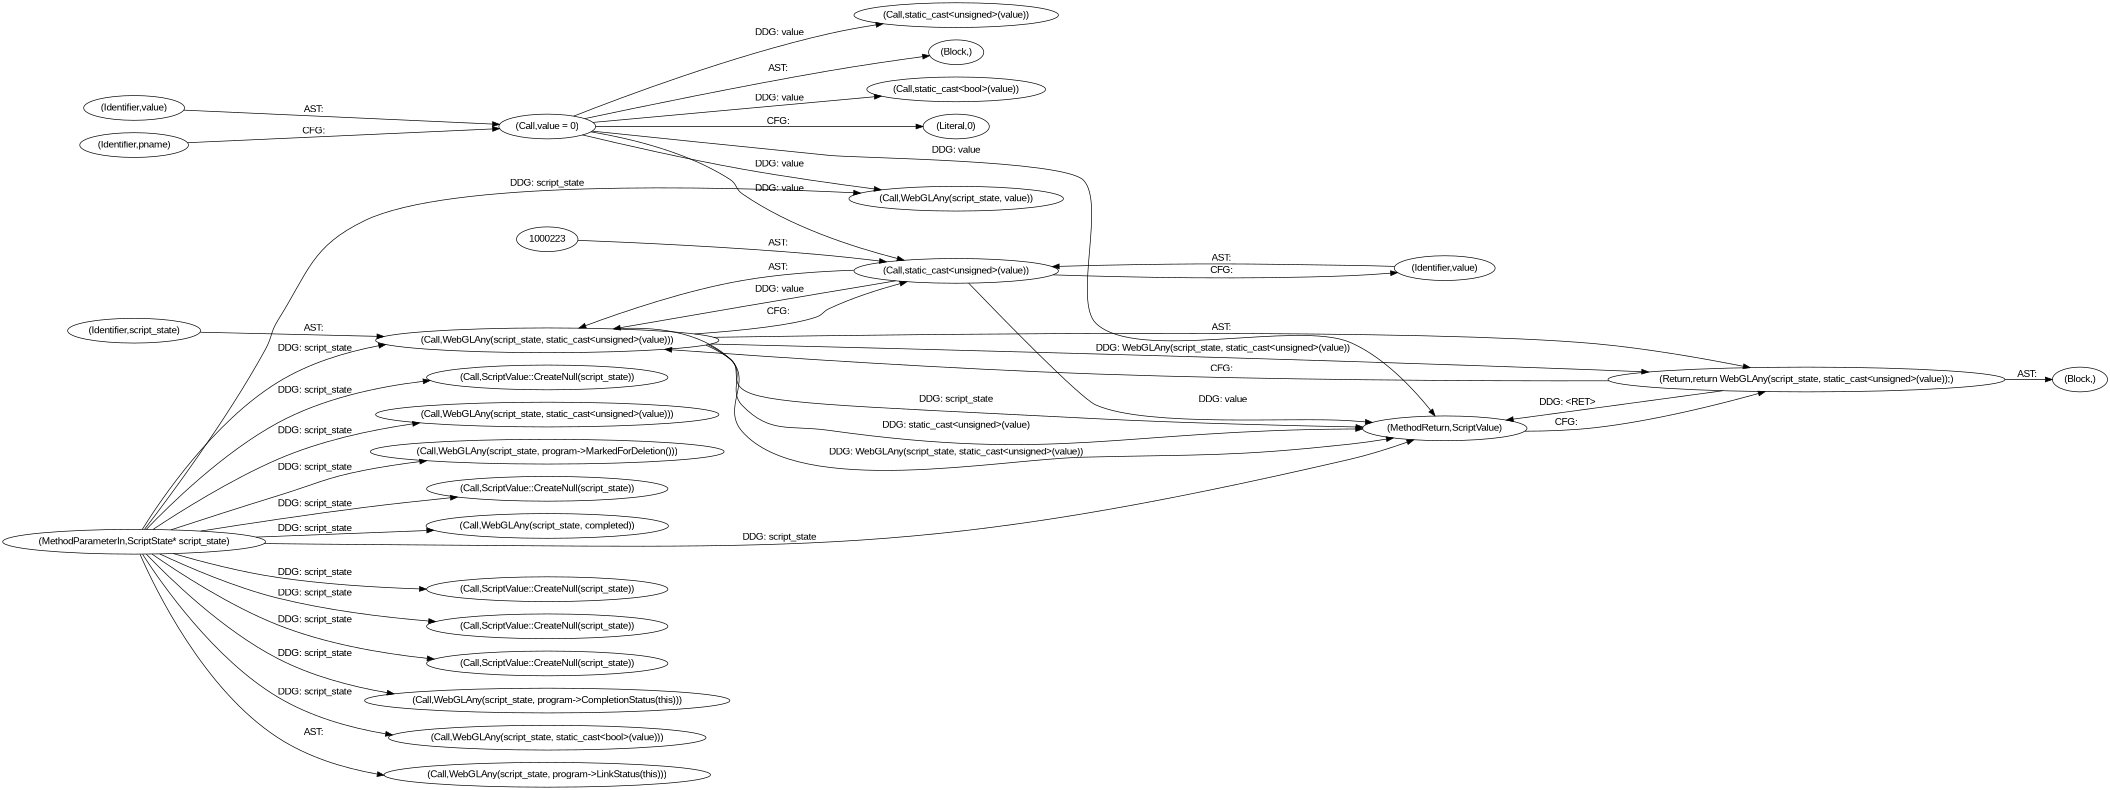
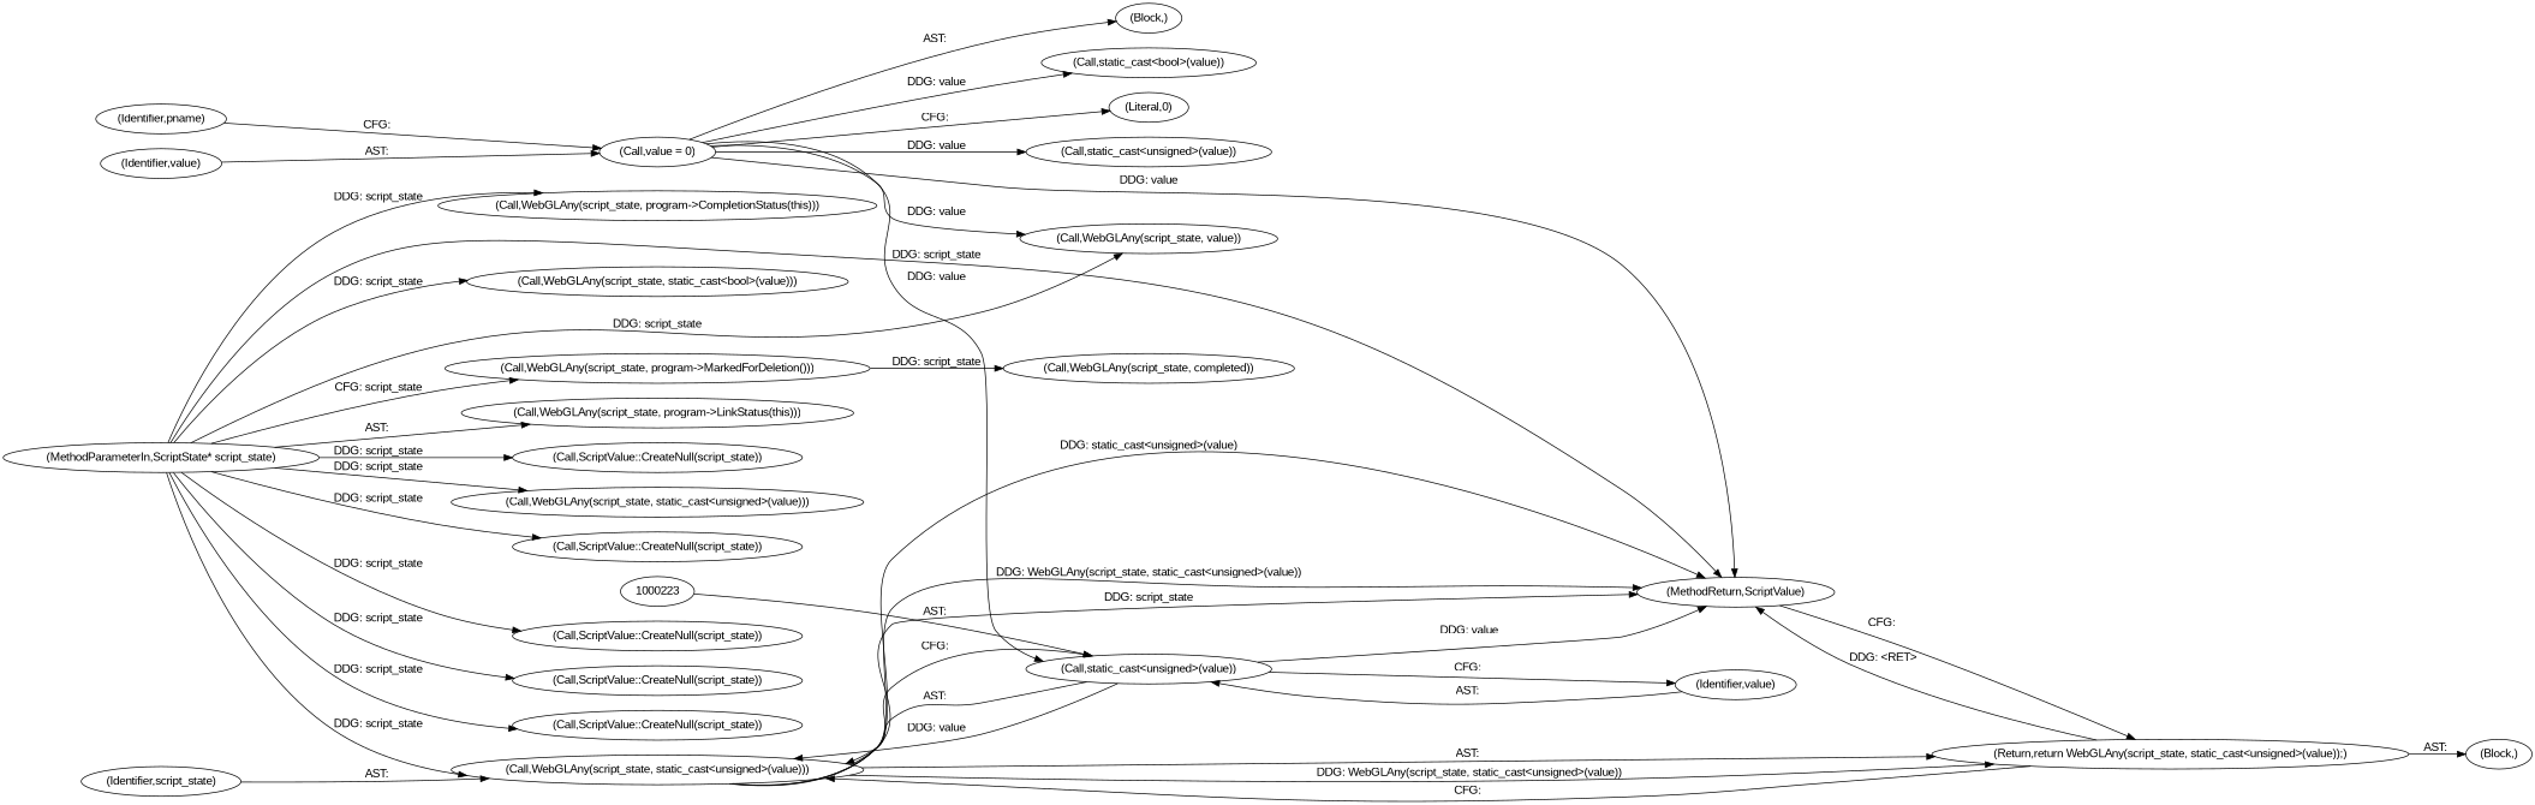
  digraph {
    fontname="Liberation Sans"
    rankdir=LR
    node [fontname="Liberation Sans"]
    edge [fontname="Liberation Sans"]
    n1 [label="(Call,WebGLAny(script_state, static_cast<unsigned>(value)))"]
    n2 [label="(Call,static_cast<unsigned>(value))"]
    n3 [label="(Return,return WebGLAny(script_state, static_cast<unsigned>(value));)"]
    n4 [label="(MethodReturn,ScriptValue)"]
    n5 [label="(Identifier,value)"]
    n6 [label="(Block,)"]
    n7 [label="(MethodParameterIn,ScriptState* script_state)"]
    n8 [label="(Call,ScriptValue::CreateNull(script_state))"]
    n9 [label="(Call,WebGLAny(script_state, completed))"]
    n10 [label="(Call,WebGLAny(script_state, value))"]
    n11 [label="(Call,ScriptValue::CreateNull(script_state))"]
    n12 [label="(Call,ScriptValue::CreateNull(script_state))"]
    n13 [label="(Call,ScriptValue::CreateNull(script_state))"]
    n14 [label="(Call,WebGLAny(script_state, program->CompletionStatus(this)))"]
    n15 [label="(Call,WebGLAny(script_state, static_cast<bool>(value)))"]
    n16 [label="(Call,WebGLAny(script_state, program->LinkStatus(this)))"]
    n17 [label="(Call,ScriptValue::CreateNull(script_state))"]
    n18 [label="(Call,WebGLAny(script_state, static_cast<unsigned>(value)))"]
    n19 [label="(Call,WebGLAny(script_state, program->MarkedForDeletion()))"]
    n20 [label="(Call,value = 0)"]
    n21 [label="(Call,static_cast<unsigned>(value))"]
    n22 [label="(Block,)"]
    n23 [label="(Call,static_cast<bool>(value))"]
    n24 [label="(Literal,0)"]
    n25 [label="(Identifier,pname)"]
    n26 [label="(Identifier,value)"]
    n27 [label="(Identifier,script_state)"]
    1000223
    n1 -> n2 [label="CFG: "]
    n1 -> n3 [label="AST: "]
    n1 -> n3 [label="DDG: WebGLAny(script_state, static_cast<unsigned>(value))"]
    n1 -> n4 [label="DDG: script_state"]
    n1 -> n4 [label="DDG: static_cast<unsigned>(value)"]
    n1 -> n4 [label="DDG: WebGLAny(script_state, static_cast<unsigned>(value))"]
    n2 -> n1 [label="AST: "]
    n2 -> n1 [label="DDG: value"]
    n2 -> n4 [label="DDG: value"]
    n2 -> n5 [label="CFG: "]
    n3 -> n1 [label="CFG: "]
    n3 -> n4 [label="DDG: <RET>"]
    n3 -> n6 [label="AST: "]
    n4 -> n3 [label="CFG: "]
    n5 -> n2 [label="AST: "]
    n7 -> n1 [label="DDG: script_state"]
    n7 -> n4 [label="DDG: script_state"]
    n7 -> n8 [label="DDG: script_state"]
-   n7 -> n9 [label="DDG: script_state"]
+   n19 -> n9 [label="DDG: script_state"]
    n7 -> n10 [label="DDG: script_state"]
    n7 -> n11 [label="DDG: script_state"]
    n7 -> n12 [label="DDG: script_state"]
    n7 -> n13 [label="DDG: script_state"]
    n7 -> n14 [label="DDG: script_state"]
    n7 -> n15 [label="DDG: script_state"]
    n7 -> n16 [label="AST: "]
    n7 -> n17 [label="DDG: script_state"]
    n7 -> n18 [label="DDG: script_state"]
-   n7 -> n19 [label="DDG: script_state"]
+   n7 -> n19 [label="CFG: script_state"]
    n20 -> n2 [label="DDG: value"]
    n20 -> n4 [label="DDG: value"]
    n20 -> n10 [label="DDG: value"]
    n20 -> n21 [label="DDG: value"]
    n20 -> n22 [label="AST: "]
    n20 -> n23 [label="DDG: value"]
    n20 -> n24 [label="CFG: "]
    n25 -> n20 [label="CFG: "]
    n26 -> n20 [label="AST: "]
    n27 -> n1 [label="AST: "]
    1000223 -> n2 [label="AST: "]
  }
